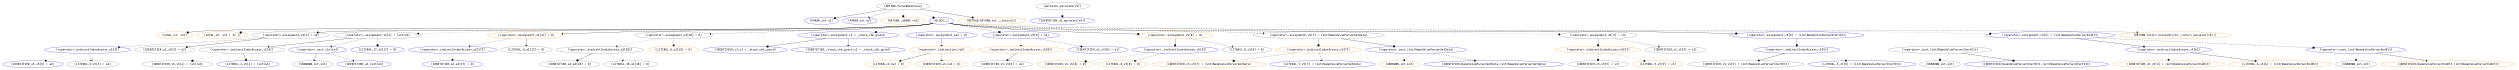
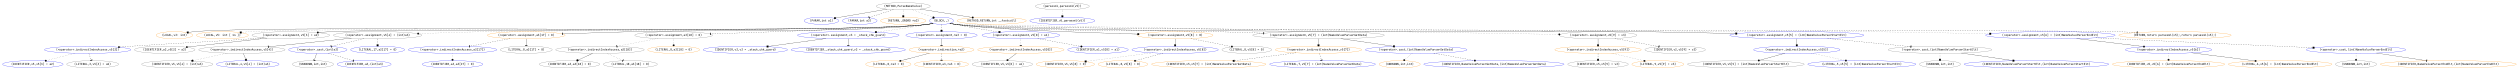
  digraph {
    fontname="JetBrains Mono"
    node [color=blue fontname="JetBrains Mono"]
    edge [arrowhead=box fontname="JetBrains Mono" style=solid]
    n1 [color=gray40 label="(METHOD,ParseNameValue)"]
    n2 [label="(PARAM,int a1)"]
    n3 [label="(PARAM,int a2)"]
    n4 [color=darkorange label="(RETURN,_DWORD *a3)"]
    n5 [label="(BLOCK,,)"]
    n6 [color=darkorange label="(METHOD_RETURN,int __fastcall)"]
    n7 [color=darkorange label="(LOCAL,v3: int)"]
    n8 [color=darkorange label="(LOCAL,v5: int [ 14 ])"]
    n9 [color=gray40 label="(<operator>.assignment,v5[3] = a2)"]
    n10 [color=gray40 label="(<operator>.assignment,v5[4] = (int)a3)"]
    n11 [color=darkorange label="(<operator>.assignment,a3[17] = 0)"]
    n12 [color=gray40 label="(<operator>.assignment,a3[18] = 0)"]
    n13 [label="(<operator>.assignment,v3 = _stack_chk_guard)"]
    n14 [label="(<operator>.assignment,*a3 = 0)"]
    n15 [label="(<operator>.assignment,v5[0] = a1)"]
    n16 [color=darkorange label="(<operator>.assignment,v5[8] = 0)"]
    n17 [color=gray40 label="(<operator>.assignment,v5[7] = (int)NameValueParserGetData)"]
    n18 [color=gray40 label="(<operator>.assignment,v5[9] = v3)"]
    n19 [label="(<operator>.assignment,v5[5] = (int)NameValueParserStartElt)"]
    n20 [label="(<operator>.assignment,v5[6] = (int)NameValueParserEndElt)"]
    n21 [color=darkorange label="(RETURN,return parsexml(v5);,return parsexml(v5);)"]
    n22 [label="(<operator>.indirectIndexAccess,v5[3])"]
    n23 [color=gray40 label="(IDENTIFIER,a2,v5[3] = a2)"]
    n24 [color=gray40 label="(<operator>.indirectIndexAccess,v5[4])"]
    n25 [label="(<operator>.cast,(int)a3)"]
    n26 [label="(LITERAL,17,a3[17] = 0)"]
    n27 [label="(<operator>.indirectIndexAccess,a3[17])"]
    n28 [color=gray40 label="(LITERAL,0,a3[17] = 0)"]
    n29 [color=gray40 label="(<operator>.indirectIndexAccess,a3[18])"]
    n30 [color=darkorange label="(LITERAL,0,a3[18] = 0)"]
    n31 [label="(IDENTIFIER,v3,v3 = _stack_chk_guard)"]
    n32 [label="(IDENTIFIER,_stack_chk_guard,v3 = _stack_chk_guard)"]
    n33 [color=darkorange label="(<operator>.indirection,*a3)"]
    n34 [color=darkorange label="(<operator>.indirectIndexAccess,v5[0])"]
    n35 [label="(IDENTIFIER,a1,v5[0] = a1)"]
    n36 [label="(<operator>.indirectIndexAccess,v5[8])"]
    n37 [color=gray40 label="(LITERAL,0,v5[8] = 0)"]
    n38 [color=darkorange label="(<operator>.indirectIndexAccess,v5[7])"]
    n39 [label="(<operator>.cast,(int)NameValueParserGetData)"]
    n40 [color=darkorange label="(<operator>.indirectIndexAccess,v5[9])"]
    n41 [color=gray40 label="(IDENTIFIER,v3,v5[9] = v3)"]
    n42 [label="(<operator>.indirectIndexAccess,v5[5])"]
    n43 [color=gray40 label="(<operator>.cast,(int)NameValueParserStartElt)"]
    n44 [label="(<operator>.indirectIndexAccess,v5[6])"]
    n45 [label="(<operator>.cast,(int)NameValueParserEndElt)"]
    n46 [label="(IDENTIFIER,v5,v5[3] = a2)"]
    n47 [color=gray40 label="(LITERAL,3,v5[3] = a2)"]
    n48 [color=gray40 label="(IDENTIFIER,v5,v5[4] = (int)a3)"]
    n49 [label="(LITERAL,4,v5[4] = (int)a3)"]
    n50 [color=gray40 label="(UNKNOWN,int,int)"]
    n51 [label="(IDENTIFIER,a3,(int)a3)"]
    n52 [label="(IDENTIFIER,a3,a3[17] = 0)"]
    n53 [color=gray40 label="(IDENTIFIER,a3,a3[18] = 0)"]
    n54 [color=gray40 label="(LITERAL,18,a3[18] = 0)"]
    n55 [color=darkorange label="(LITERAL,0,*a3 = 0)"]
    n56 [color=darkorange label="(IDENTIFIER,a3,*a3 = 0)"]
    n57 [color=gray40 label="(IDENTIFIER,v5,v5[0] = a1)"]
    n58 [color=darkorange label="(IDENTIFIER,v5,v5[8] = 0)"]
    n59 [color=darkorange label="(LITERAL,8,v5[8] = 0)"]
    n60 [color=darkorange label="(IDENTIFIER,v5,v5[7] = (int)NameValueParserGetData)"]
    n61 [label="(LITERAL,7,v5[7] = (int)NameValueParserGetData)"]
    n62 [color=darkorange label="(UNKNOWN,int,int)"]
    n63 [label="(IDENTIFIER,NameValueParserGetData,(int)NameValueParserGetData)"]
    n64 [color=gray40 label="(IDENTIFIER,v5,v5[9] = v3)"]
    n65 [color=darkorange label="(LITERAL,9,v5[9] = v3)"]
    n66 [color=gray40 label="(IDENTIFIER,v5,v5[5] = (int)NameValueParserStartElt)"]
    n67 [label="(LITERAL,5,v5[5] = (int)NameValueParserStartElt)"]
    n68 [color=gray40 label="(UNKNOWN,int,int)"]
    n69 [label="(IDENTIFIER,NameValueParserStartElt,(int)NameValueParserStartElt)"]
    n70 [color=darkorange label="(IDENTIFIER,v5,v5[6] = (int)NameValueParserEndElt)"]
    n71 [color=darkorange label="(LITERAL,6,v5[6] = (int)NameValueParserEndElt)"]
    n72 [color=gray40 label="(UNKNOWN,int,int)"]
    n73 [color=darkorange label="(IDENTIFIER,NameValueParserEndElt,(int)NameValueParserEndElt)"]
    n74 [color=gray40 label="(parsexml,parsexml(v5))"]
    n75 [label="(IDENTIFIER,v5,parsexml(v5))"]
    n1 -> n2
    n1 -> n3 [arrowhead=tee style=dashed]
    n1 -> n4 [style=dotted]
    n1 -> n5 [style=dotted]
    n1 -> n6 [arrowhead=dot]
    n5 -> n7
    n5 -> n8 [style=dotted]
    n5 -> n9 [arrowhead=dot]
    n5 -> n10 [arrowhead=dot style=dotted]
    n5 -> n11 [arrowhead=tee]
    n5 -> n12 [arrowhead=tee style=dashed]
    n5 -> n13 [style=dotted]
+   n5 -> n14 [style=dashed]
    n5 -> n15 [style=dashed]
    n5 -> n16
    n5 -> n17 [arrowhead=tee style=dashed]
    n5 -> n18 [arrowhead=dot style=dotted]
    n5 -> n19
    n5 -> n20 [style=dotted]
    n5 -> n21 [arrowhead=tee style=dashed]
    n9 -> n22 [arrowhead=dot style=dashed]
    n9 -> n23 [arrowhead=dot]
    n10 -> n24 [arrowhead=tee]
    n10 -> n25 [arrowhead=tee style=dashed]
    n10 -> n26 [style=dashed]
    n11 -> n27 [arrowhead=tee style=dashed]
    n11 -> n28 [arrowhead=tee]
    n12 -> n29 [arrowhead=tee style=dotted]
    n12 -> n30 [arrowhead=dot style=dotted]
    n13 -> n31
    n13 -> n32 [arrowhead=tee]
    n14 -> n33 [arrowhead=tee]
    n15 -> n34 [arrowhead=tee style=dotted]
    n15 -> n35 [arrowhead=dot style=dashed]
    n16 -> n36
-   n16 -> n37 [arrowhead=tee style=dashed]
+   n16 -> n37 [arrowhead=dot style=dashed]
    n17 -> n38
    n17 -> n39
    n18 -> n40
    n18 -> n41 [arrowhead=tee style=dashed]
    n19 -> n42
+   n19 -> n43 [arrowhead=tee style=dashed]
    n20 -> n44 [arrowhead=dot]
    n20 -> n45 [style=dashed]
    n22 -> n46 [arrowhead=dot style=dotted]
    n22 -> n47 [arrowhead=tee style=dashed]
    n24 -> n48 [style=dotted]
    n24 -> n49
    n25 -> n50 [arrowhead=tee]
    n25 -> n51 [arrowhead=tee style=dashed]
    n27 -> n52 [arrowhead=dot style=dotted]
    n29 -> n53
    n29 -> n54 [arrowhead=tee style=dotted]
    n33 -> n55 [arrowhead=dot]
    n33 -> n56 [arrowhead=tee style=dashed]
    n34 -> n57 [arrowhead=dot]
    n36 -> n58 [style=dotted]
    n36 -> n59 [arrowhead=dot style=dashed]
    n38 -> n60 [style=dashed]
    n38 -> n61 [arrowhead=tee style=dashed]
    n39 -> n62 [arrowhead=dot style=dotted]
    n39 -> n63 [arrowhead=dot style=dashed]
    n40 -> n64 [style=dashed]
    n40 -> n65 [arrowhead=dot style=dotted]
    n42 -> n66 [arrowhead=dot]
    n42 -> n67 [arrowhead=dot style=dotted]
    n43 -> n68 [style=dotted]
    n43 -> n69
    n44 -> n70 [arrowhead=dot style=dotted]
    n44 -> n71 [arrowhead=dot]
    n45 -> n72 [arrowhead=dot style=dotted]
    n45 -> n73 [arrowhead=tee]
    n74 -> n75 [style=dotted]
  }
